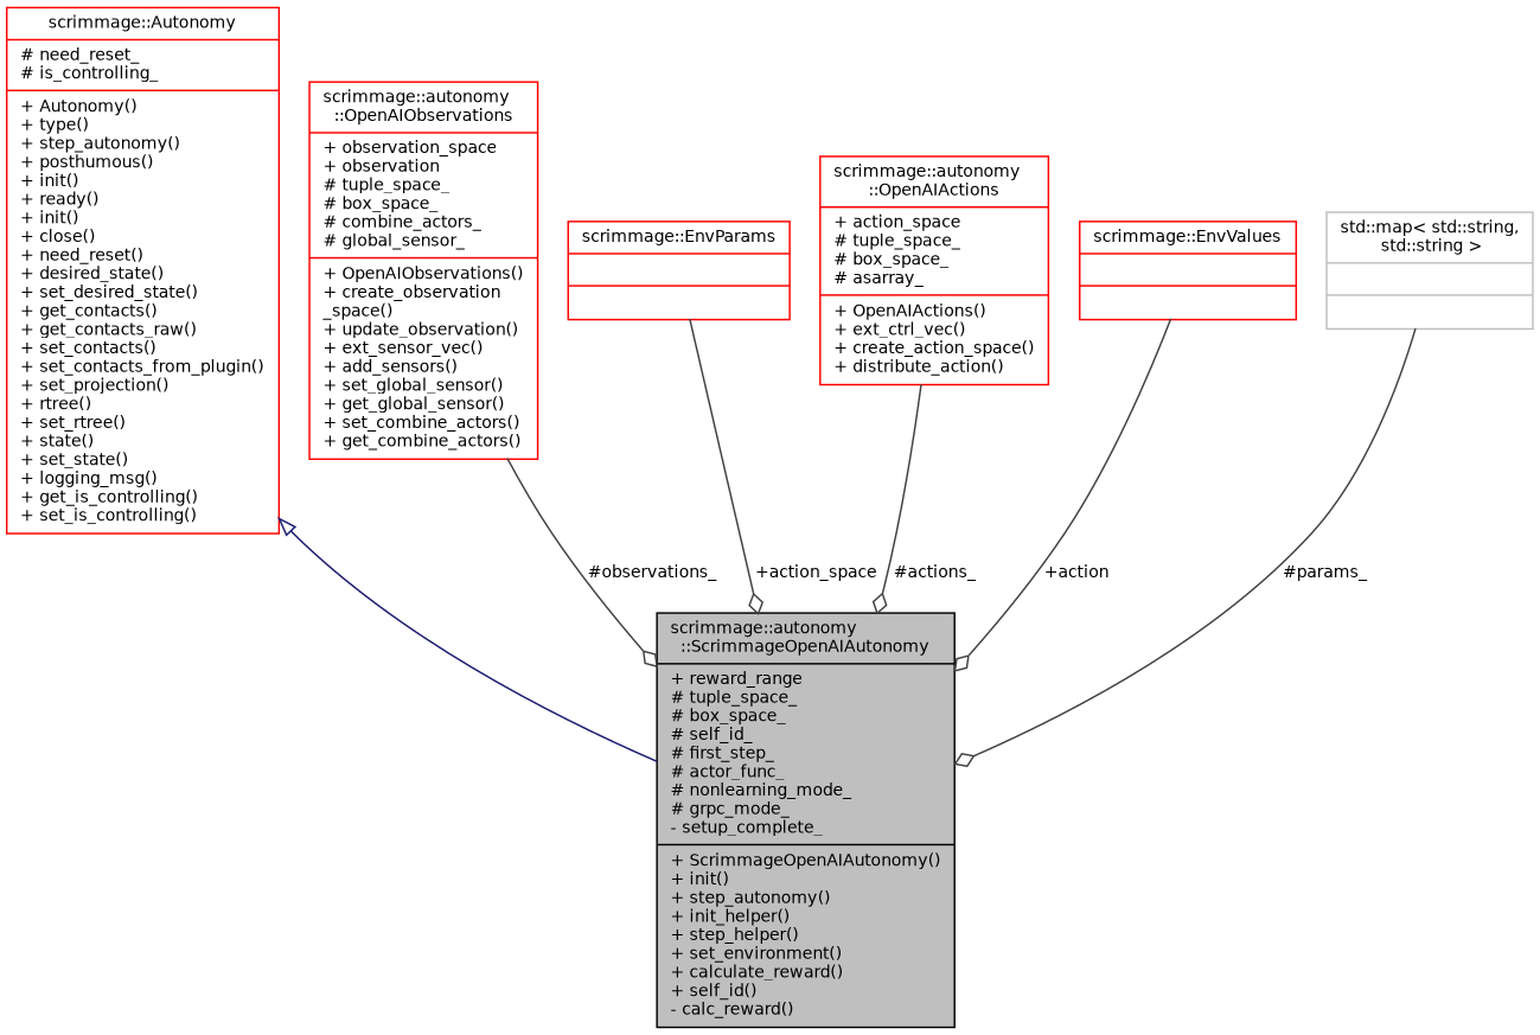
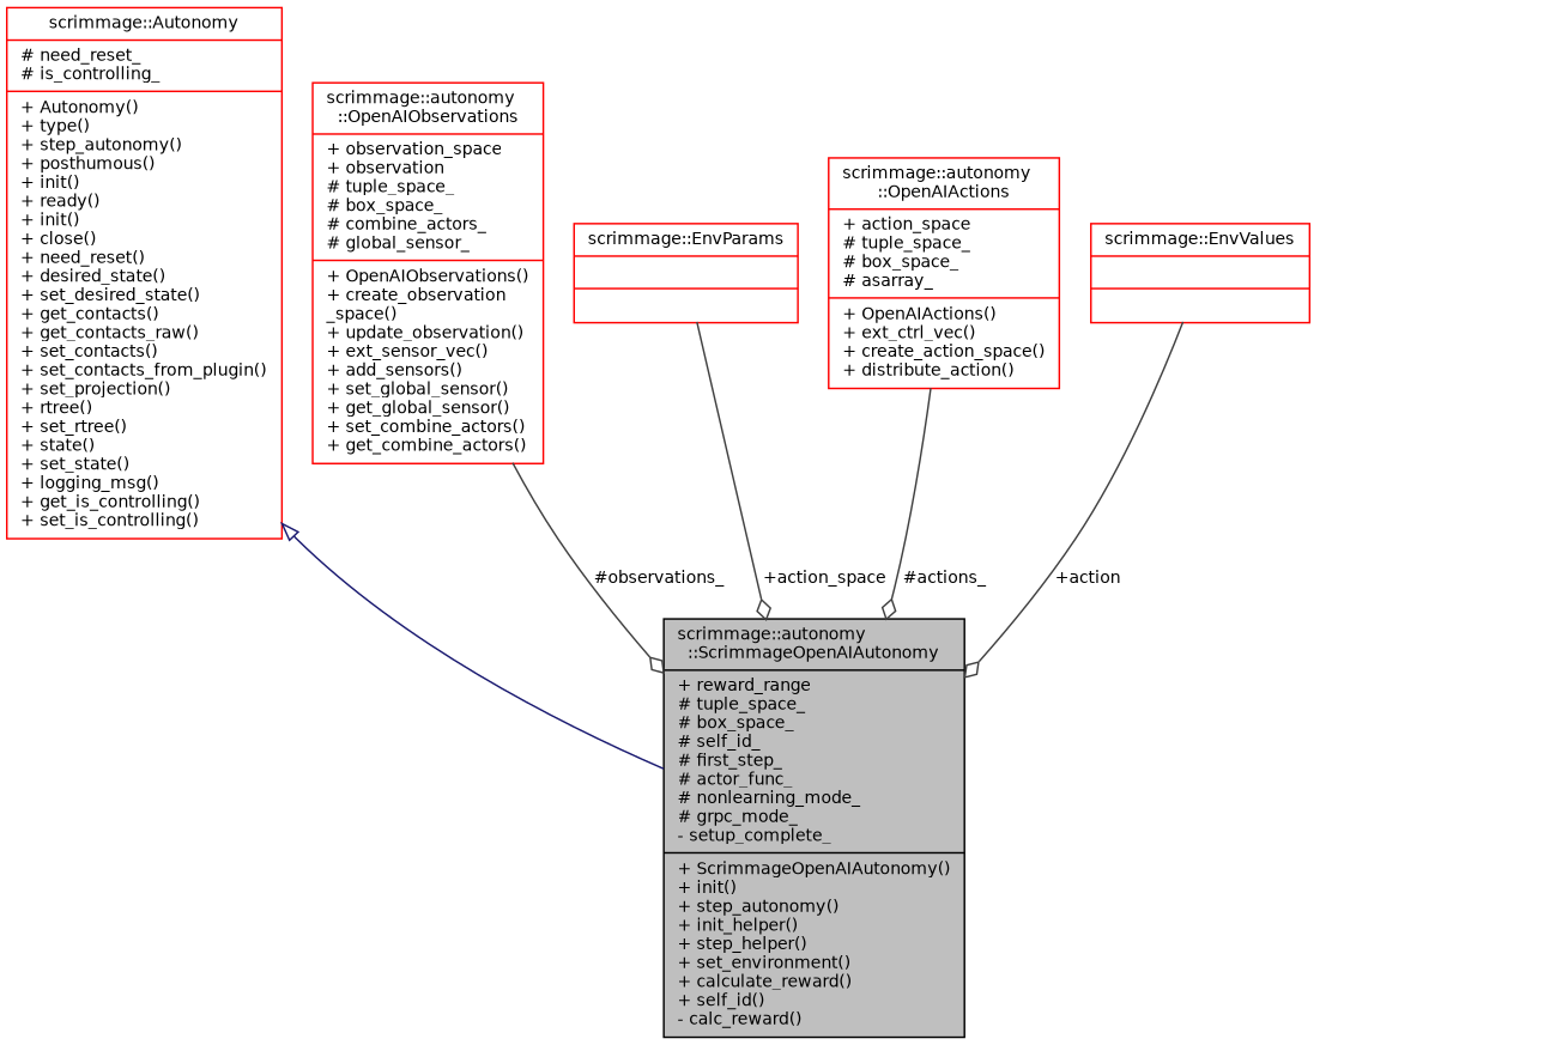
  digraph {
    node [color=red fillcolor=white fontname=Helvetica fontsize=10 shape=record style=filled]
    edge [color=grey25 fontname=Helvetica fontsize=10 labelfontname=Helvetica labelfontsize=10 style=solid arrowhead=odiamond]
    n1 [color=black fillcolor=grey75 fontcolor=black height=0.2 label="{scrimmage::autonomy\l::ScrimmageOpenAIAutonomy\n|+ reward_range\l# tuple_space_\l# box_space_\l# self_id_\l# first_step_\l# actor_func_\l# nonlearning_mode_\l# grpc_mode_\l- setup_complete_\l|+ ScrimmageOpenAIAutonomy()\l+ init()\l+ step_autonomy()\l+ init_helper()\l+ step_helper()\l+ set_environment()\l+ calculate_reward()\l+ self_id()\l- calc_reward()\l}" width=0.4]
    n2 [height=0.2 label="{scrimmage::Autonomy\n|# need_reset_\l# is_controlling_\l|+ Autonomy()\l+ type()\l+ step_autonomy()\l+ posthumous()\l+ init()\l+ ready()\l+ init()\l+ close()\l+ need_reset()\l+ desired_state()\l+ set_desired_state()\l+ get_contacts()\l+ get_contacts_raw()\l+ set_contacts()\l+ set_contacts_from_plugin()\l+ set_projection()\l+ rtree()\l+ set_rtree()\l+ state()\l+ set_state()\l+ logging_msg()\l+ get_is_controlling()\l+ set_is_controlling()\l}" width=0.4]
    n3 [height=0.2 label="{scrimmage::autonomy\l::OpenAIObservations\n|+ observation_space\l+ observation\l# tuple_space_\l# box_space_\l# combine_actors_\l# global_sensor_\l|+ OpenAIObservations()\l+ create_observation\l_space()\l+ update_observation()\l+ ext_sensor_vec()\l+ add_sensors()\l+ set_global_sensor()\l+ get_global_sensor()\l+ set_combine_actors()\l+ get_combine_actors()\l}" width=0.4]
    n4 [height=0.2 label="{scrimmage::EnvParams\n||}" width=0.4]
    n5 [height=0.2 label="{scrimmage::autonomy\l::OpenAIActions\n|+ action_space\l# tuple_space_\l# box_space_\l# asarray_\l|+ OpenAIActions()\l+ ext_ctrl_vec()\l+ create_action_space()\l+ distribute_action()\l}" width=0.4]
    n6 [height=0.2 label="{scrimmage::EnvValues\n||}" width=0.4]
-   n7 [color=grey75 height=0.2 label="{std::map\< std::string,\l std::string \>\n||}" width=0.4]
    n2 -> n1 [arrowtail=onormal color=midnightblue dir=back arrowhead=""]
    n3 -> n1 [label=" #observations_"]
    n4 -> n1 [label=" +action_space"]
    n5 -> n1 [label=" #actions_"]
    n6 -> n1 [label=" +action"]
-   n7 -> n1 [label=" #params_"]
  }
